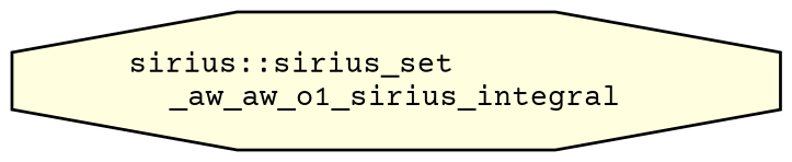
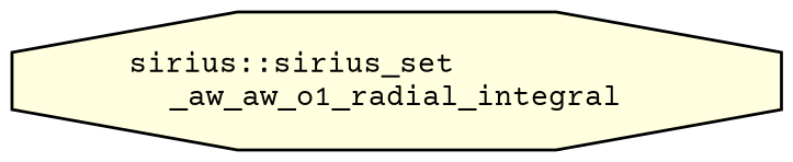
  digraph {
    rankdir=LR
    fontname="Courier Prime"
-   n1 [color=black fillcolor=lightyellow fontname="Courier Prime" fontsize=10 height=0.2 label="sirius::sirius_set\l_aw_aw_o1_sirius_integral" shape=octagon style=filled width=0.4]
+   n1 [color=black fillcolor=lightyellow fontname="Courier Prime" fontsize=10 height=0.2 label="sirius::sirius_set\l_aw_aw_o1_radial_integral" shape=octagon style=filled width=0.4]
  }
